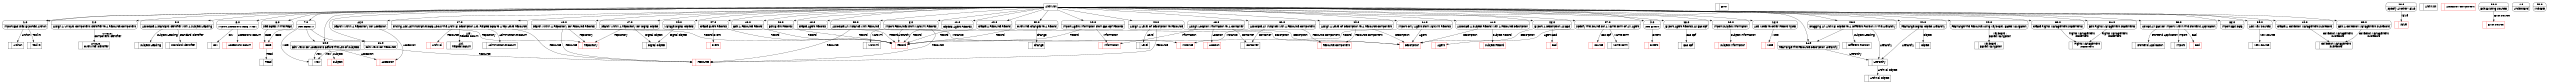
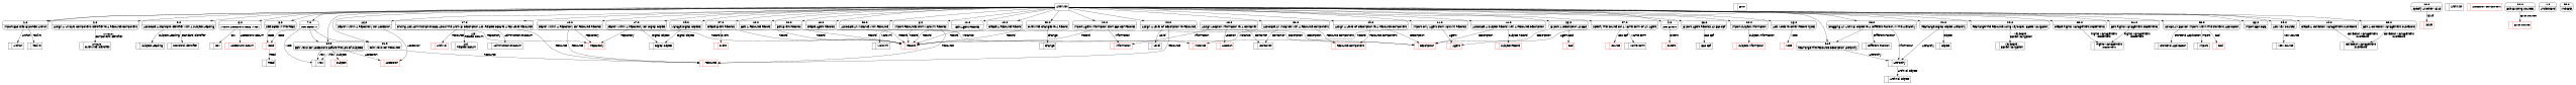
  digraph {
    fontname="DejaVu Sans"
    node [fontname="DejaVu Sans" shape=record]
    edge [fontname="DejaVu Sans"]
    n1 [label="<f0>  |<f1> Archon "]
    n2 [label="<f0>  |<f1> Unique ,\nOverwrite Identifier "]
    n3 [color=red label="<f0>  |<f1> Resource Component "]
    n4 [label="<f0>  |<f1> Subject Heading "]
    n5 [label="<f0>  |<f1> Standard Identifier "]
    n6 [label="<f0>  |<f1> Import "]
    n7 [label="<f0>  |<f1> Error "]
    n8 [label="<f0>  |<f1> Csv "]
    n9 [color=red label="<f0>  |<f1> Resource "]
    n10 [color=red label="<f0>  |<f1> Subject "]
    n11 [label="<f0>  |<f1> Read "]
    n12 [label="<f0>  |<f1> View "]
    n13 [color=red label="<f0>  |<f1> Accession "]
    n14 [color=red label="<f0>  |<f1> Date "]
    n15 [color=red label="<f0>  |<f1> Extent "]
    n16 [color=red label="<f0>  |<f1> Subject Information "]
    n17 [color=red label="<f0>  |<f1> Agent "]
    n18 [color=red label="<f0>  |<f1> Note "]
    n19 [label="<f0>  |<f1> Aid ,\nRelated Datum "]
    n20 [label="<f0>  |<f1> Administrative Datum "]
    n21 [label="<f0>  |<f1> Level "]
    n22 [color=red label="<f0>  |<f1> Value "]
    n23 [color=red label="<f0>  |<f1> Description "]
    n24 [label="<f0>  |<f1> Archivist "]
    n25 [label="<f0>  |<f1> Toolkit "]
    n26 [label="<f0>  |<f1> Keyboard ,\nBased Navigation "]
    n27 [label="<f0>  |<f1> Archival Object "]
    n28 [label="<f0>  |<f1> Hierarchy "]
    n29 [label="<f0>  |<f1> Different Position "]
    n30 [color=red label="<f0>  |<f1> Source "]
    n31 [color=red label="<f0>  |<f1> Accession Component "]
    n32 [color=red label="<f0>  |<f1> Ead "]
    n33 [label="<f0>  |<f1> Digital Object "]
    n34 [color=red label="<f0>  |<f1> Instance "]
    n35 [color=red label="<f0>  |<f1> Record "]
    n36 [label="<f0>  |<f1> Change "]
    n37 [color=red label="<f0>  |<f1> Ead "]
    n38 [label="<f0>  |<f1> Frontend Application "]
    n39 [label="<f0>  |<f1> Name Form "]
    n40 [color=black label="<f0>  |<f1> New Source "]
    n41 [color=red label="<f0>  |<f1> Exist Source "]
    n42 [color=red label="<f0>  |<f1> Subject Record "]
    n43 [label="<f0>  |<f1> Container "]
    n44 [color=red label="<f0>  |<f1> Repository "]
    n45 [label="<f0>  |<f1> Collection Management\nSubrecord "]
    n46 [color=red label="<f0>  |<f1> Accessions Datum "]
    n47 [color=red label="<f0>  |<f1> Information "]
    n48 [label="<f0>  |<f1> Eac Cpf "]
    n49 [label="<f0>  |<f1> Rights Management\nStatement "]
    n50 [label="<f0>  |<f1> Marcxml "]
    n51 [color=red label="<f0>  |<f1> Archival "]
    n52 [label="<f0>  |<f1> Object "]
    n53 [color=red label="<f0>  |<f1> Event "]
    n54 [color=red label="<f0>  |<f1> Location "]
    n55 [label=Archivist shape=box]
    n56 [label="{<f0> 1.0|<f1> Import Ead Files Exported Archon }" shape=Mrecord]
    n57 [label="{<f0> 2.0|<f1> Assign A Unique, Component Identifier To A Resource Component }" shape=Mrecord]
    n58 [label="{<f0> 3.0|<f1> Associate A Standard Identifier With A Subject Heading }" shape=Mrecord]
    n59 [label="{<f0> 5.0|<f1> Import Accessions Data In Csv }" shape=Mrecord]
    n60 [label="{<f0> 6.0|<f1> Import Resources From Marcxml Records }" shape=Mrecord]
    n61 [label="{<f0> 7.0|<f1> See Dates In }" shape=Mrecord]
    n62 [label="{<f0> 8.0|<f1> See Dates In The Read }" shape=Mrecord]
    n63 [label="{<f0> 9.0|<f1> See Extent }" shape=Mrecord]
    n64 [label="{<f0> 10.0|<f1> Edit Views For Accessions Before The List Of Subjects }" shape=Mrecord]
    n65 [label="{<f0> 11.0|<f1> Edit Views For Resource }" shape=Mrecord]
    n66 [label="{<f0> 12.0|<f1> Import Agent Information From Eac Cpf Records }" shape=Mrecord]
    n67 [label="{<f0> 13.0|<f1> Export Agent Records As Eac Cpf }" shape=Mrecord]
    n68 [label="{<f0> 14.0|<f1> Import Only Agent From Marcxml Records }" shape=Mrecord]
    n69 [label="{<f0> 15.0|<f1> Import Subject Information }" shape=Mrecord]
    n70 [label="{<f0> 16.0|<f1> Add Notes To Other Record Types }" shape=Mrecord]
    n71 [label="{<f0> 17.0|<f1> Finding Add Administrative Data About The Archival Description Aid, Related Data To A Top Level Resource }" shape=Mrecord]
    n72 [label="{<f0> 19.0|<f1> Assign A Level Of Description To A Resource Component }" shape=Mrecord]
    n73 [label="{<f0> 20.0|<f1> Assign A Level Of Description To Resource }" shape=Mrecord]
    n74 [label="{<f0> 21.0|<f1> Rearrange Digital Object Hierarchy }" shape=Mrecord]
    n75 [label="{<f0> 22.0|<f1> Rearrange The Resource Using Keyboard, Based Navigation }" shape=Mrecord]
    n76 [label="{<f0> 23.0|<f1> Dragging An Archival Object To A Different Position In The Hierarchy }" shape=Mrecord]
    n77 [label="{<f0> 24.0|<f1> Rearrange The Resource Description Hierarchy }" shape=Mrecord]
    n78 [label="{<f0> 26.0|<f1> Export A Description As Ead }" shape=Mrecord]
    n79 [label="{<f0> 27.0|<f1> Create Event Records }" shape=Mrecord]
    n80 [label="{<f0> 28.0|<f1> Edit Event Records }" shape=Mrecord]
    n81 [label="{<f0> 29.0|<f1> Manage Digital Objects }" shape=Mrecord]
    n82 [label="{<f0> 30.0|<f1> Associate An Instance With Resource }" shape=Mrecord]
    n83 [label="{<f0> 31.0|<f1> Associate An Instance With A Resource Component }" shape=Mrecord]
    n84 [label="{<f0> 32.0|<f1> Overwrite Changes To A Record }" shape=Mrecord]
    n85 [label="{<f0> 33.0|<f1> Create Rights Management Statements }" shape=Mrecord]
    n86 [label="{<f0> 34.0|<f1> Edit Rights Management Statements }" shape=Mrecord]
    n87 [label="{<f0> 35.0|<f1> Upload An Ead For Import Within The Frontend Application }" shape=Mrecord]
    n88 [label="{<f0> 36.0|<f1> Import Ead Data }" shape=Mrecord]
    n89 [label="{<f0> 37.0|<f1> Specify The Source For A Name Form Of An Agent }" shape=Mrecord]
    n90 [label="{<f0> 39.0|<f1> Add New Sources }" shape=Mrecord]
    n91 [label="{<f0> 40.0|<f1> Create Agent Records }" shape=Mrecord]
-   n92 [label="{<f0> 41.0|<f1> Objects Agent Records }" shape=Mrecord]
+   n92 [label="{<f0> 41.0|<f1> Edit Agent Records }" shape=Mrecord]
    n93 [label="{<f0> 42.0|<f1> Create A Resource Record }" shape=Mrecord]
    n94 [label="{<f0> 43.0|<f1> Edit A Resource Record }" shape=Mrecord]
    n95 [label="{<f0> 44.0|<f1> Associate A Subject Record With A Resource Description }" shape=Mrecord]
    n96 [label="{<f0> 46.0|<f1> Search Within A Repository For Accession }" shape=Mrecord]
    n97 [label="{<f0> 47.0|<f1> Search Within A Repository For Digital Object }" shape=Mrecord]
    n98 [label="{<f0> 48.0|<f1> Search Within A Repository For Resource Records }" shape=Mrecord]
    n99 [label="{<f0> 49.0|<f1> Create A Collection Management Subrecord }" shape=Mrecord]
    n100 [label="{<f0> 50.0|<f1> Edit A Collection Management Subrecord }" shape=Mrecord]
    n101 [label="{<f0> 4.0|<f1> Understand }" shape=Mrecord]
    n102 [label="{<f0> 18.0|<f1> Specify Another Value }" shape=Mrecord]
    n103 [label="{<f0> 25.0|<f1> Indicate }" shape=Mrecord]
    n104 [label="{<f0> 38.0|<f1> Edit Existing Sources }" shape=Mrecord]
    n105 [label="{<f0> 45.0|<f1> Assign Location Information To A Container }" shape=Mrecord]
    n14 -> n11 [label=Read]
    n28 -> n27 [label="Archival Object"]
    n55 -> n56
    n55 -> n56
    n55 -> n57
    n55 -> n58
    n55 -> n59
    n55 -> n60
    n55 -> n61
    n55 -> n62
    n55 -> n63
    n55 -> n64
    n55 -> n65
    n55 -> n66
    n55 -> n67
    n55 -> n68
    n55 -> n69
    n55 -> n70
    n55 -> n71
    n55 -> n72
    n55 -> n73
    n55 -> n74
    n55 -> n75
    n55 -> n76
    n55 -> n77
    n55 -> n78
    n55 -> n79
    n55 -> n80
    n55 -> n81
    n55 -> n82
    n55 -> n83
    n55 -> n84
    n55 -> n85
    n55 -> n86
    n55 -> n87
    n55 -> n88
    n55 -> n89
    n55 -> n90
    n55 -> n91
    n55 -> n92
    n55 -> n93
    n55 -> n94
    n55 -> n95
    n55 -> n96
    n55 -> n97
    n55 -> n98
    n55 -> n99
    n55 -> n100
    n56 -> n1 [label=Archon]
    n56 -> n25 [label=Toolkit]
    n57 -> n2 [label="Unique ,\nComponent Identifier"]
    n58 -> n4 [label="Subject Heading"]
    n58 -> n5 [label="Standard Identifier"]
    n59 -> n8 [label=Csv]
    n59 -> n46 [label="Accessions Datum"]
    n60 -> n9 [label=Resource]
-   n60 -> n35 [label=Hierarchy]
+   n60 -> n35 [label=Record]
    n60 -> n50 [label=Marcxml]
    n61 -> n12 [label=Note]
    n61 -> n14 [label=Date]
    n61 -> n64
    n61 -> n65
    n62 -> n14 [label=Date]
    n63 -> n15 [label=Extent]
    n64 -> n10 [label=Subject]
    n64 -> n12 [label=View]
    n64 -> n13 [label=Accession]
    n65 -> n9 [label=Resource]
    n65 -> n12 [label=View]
    n66 -> n35 [label=Record]
    n66 -> n47 [label=Information]
    n67 -> n48 [label="Eac Cpf"]
-   n68 -> n23 [label=Agent]
+   n68 -> n17 [label=Agent]
    n68 -> n35 [label=Record]
    n69 -> n16 [label="Subject Information"]
    n70 -> n18 [label=Note]
    n71 -> n9 [label=Resource]
    n71 -> n19 [label="Aid ,\nRelated Datum"]
    n71 -> n20 [label="Administrative Datum"]
    n71 -> n23 [label=Description]
    n71 -> n51 [label=Resource]
    n72 -> n3 [label="Resource Component"]
    n72 -> n23 [label=Description]
    n73 -> n9 [label=Resource]
    n73 -> n21 [label=Level]
    n73 -> n23 [label=Description]
    n74 -> n28 [label=Hierarchy]
    n74 -> n52 [label=Object]
    n75 -> n26 [label="Keyboard ,\nBased Navigation"]
-   n76 -> n28 [label=Hierarchy]
-   n76 -> n29 [label="Subject Heading"]
+   n76 -> n28 [label=Information]
+   n76 -> n29 [label="Different Position"]
    n76 -> n77
    n77 -> n28 [label=Hierarchy]
    n78 -> n23 [label=Description]
    n78 -> n32 [label=Ead]
    n79 -> n35 [label=Record]
    n79 -> n53 [label=Event]
    n80 -> n35 [label=Record]
    n81 -> n33 [label="Digital Object"]
-   n82 -> n9 [label=Resource]
    n82 -> n34 [label=Instance]
    n83 -> n3 [label="Resource Component"]
    n83 -> n34 [label=Instance]
    n83 -> n43 [label=Container]
    n84 -> n35 [label=Record]
    n84 -> n36 [label=Change]
    n85 -> n49 [label="Rights Management\nStatement"]
    n86 -> n49 [label="Rights Management\nStatement"]
    n87 -> n6 [label=Import]
    n87 -> n37 [label=Ead]
    n87 -> n38 [label="Frontend Application"]
    n89 -> n17 [label=Agent]
    n89 -> n30 [label="Eac Cpf"]
    n89 -> n39 [label="Name Form"]
    n90 -> n40 [label="New Source"]
    n91 -> n35 [label=Record]
    n92 -> n35 [label=Record]
    n93 -> n35 [label=Record]
    n94 -> n35 [label=Record]
    n95 -> n23 [label=Description]
    n95 -> n42 [label="Subject Record"]
    n96 -> n13 [label=Accession]
    n96 -> n44 [label=Repository]
    n97 -> n33 [label="Digital Object"]
    n97 -> n44 [label=Repository]
    n98 -> n9 [label=Resource]
    n98 -> n35 [label=Record]
    n98 -> n44 [label=Repository]
    n99 -> n45 [label="Collection Management\nSubrecord"]
    n100 -> n45 [label="Collection Management\nSubrecord"]
    n102 -> n22 [label=Value]
    n104 -> n41 [label="Exist Source"]
    n105 -> n43 [label=Container]
    n105 -> n47 [label=Information]
    n105 -> n54 [label=Location]
  }
